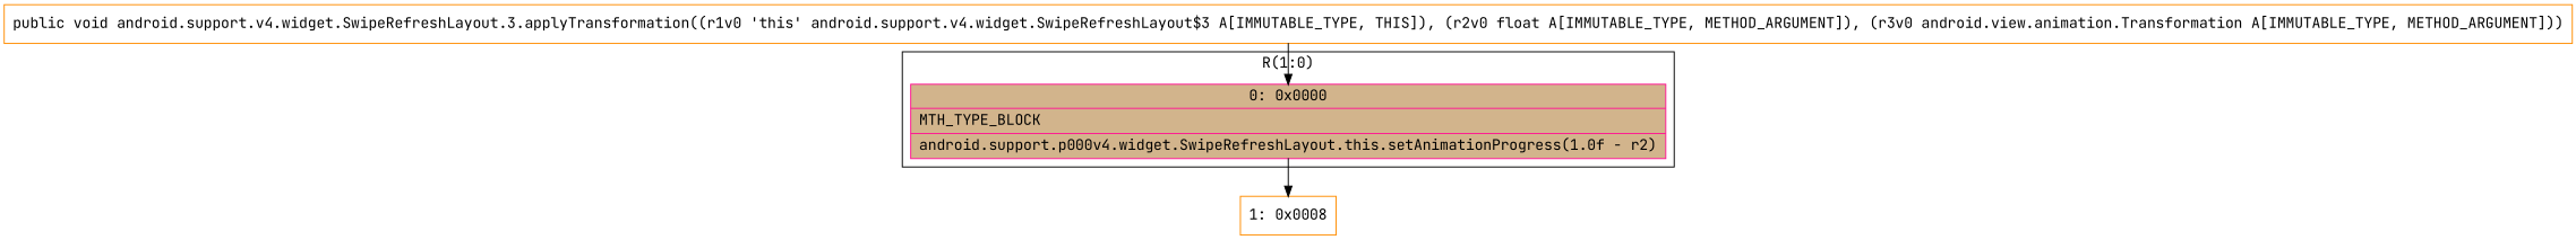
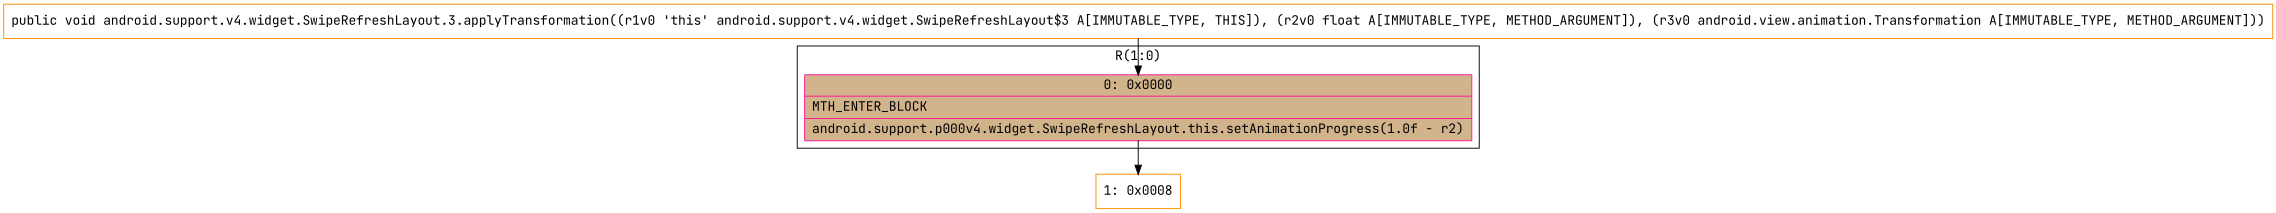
  digraph {
    fontname="JetBrains Mono"
    node [color=darkorange shape=record style=filled fillcolor=white fontname="JetBrains Mono"]
    edge [fontname="JetBrains Mono"]
-   n1 [color=deeppink label="{0\:\ 0x0000|MTH_TYPE_BLOCK\l|android.support.p000v4.widget.SwipeRefreshLayout.this.setAnimationProgress(1.0f \- r2)\l}" fillcolor=tan]
+   n1 [color=deeppink label="{0\:\ 0x0000|MTH_ENTER_BLOCK\l|android.support.p000v4.widget.SwipeRefreshLayout.this.setAnimationProgress(1.0f \- r2)\l}" fillcolor=tan]
    n2 [label="{1\:\ 0x0008}"]
    n3 [label="{public void android.support.v4.widget.SwipeRefreshLayout.3.applyTransformation((r1v0 'this' android.support.v4.widget.SwipeRefreshLayout$3 A[IMMUTABLE_TYPE, THIS]), (r2v0 float A[IMMUTABLE_TYPE, METHOD_ARGUMENT]), (r3v0 android.view.animation.Transformation A[IMMUTABLE_TYPE, METHOD_ARGUMENT])) }"]
    subgraph cluster_1 {
      label="R(1:0)"
      n1
    }
    n1 -> n2
    n3 -> n1
  }
